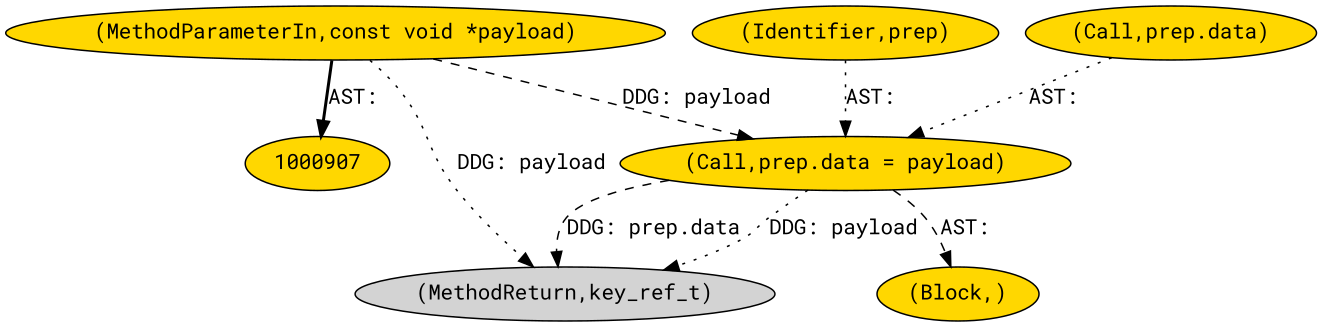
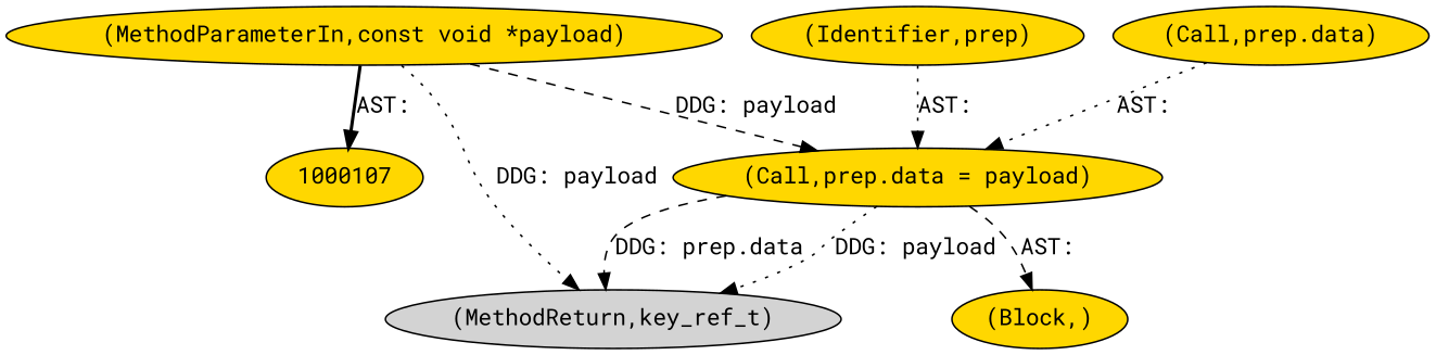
  digraph {
    fontname="Roboto Mono"
    node [fillcolor=gold fontname="Roboto Mono" style=filled]
    edge [fontname="Roboto Mono" style=dotted]
    n1 [label="(Call,prep.data = payload)"]
    n2 [label="(Block,)"]
    n3 [fillcolor=lightgrey label="(MethodReturn,key_ref_t)"]
    n4 [label="(MethodParameterIn,const void *payload)"]
-   1000107 [label=1000907]
+   1000107
    n6 [label="(Identifier,prep)"]
    n7 [label="(Call,prep.data)"]
    n1 -> n2 [label="AST: " style=dashed]
    n1 -> n3 [label="DDG: prep.data" style=dashed]
    n1 -> n3 [label="DDG: payload"]
    n4 -> n1 [label="DDG: payload" style=dashed]
    n4 -> n3 [label="DDG: payload"]
    n4 -> 1000107 [label="AST: " style=bold]
    n6 -> n1 [label="AST: "]
    n7 -> n1 [label="AST: "]
  }
